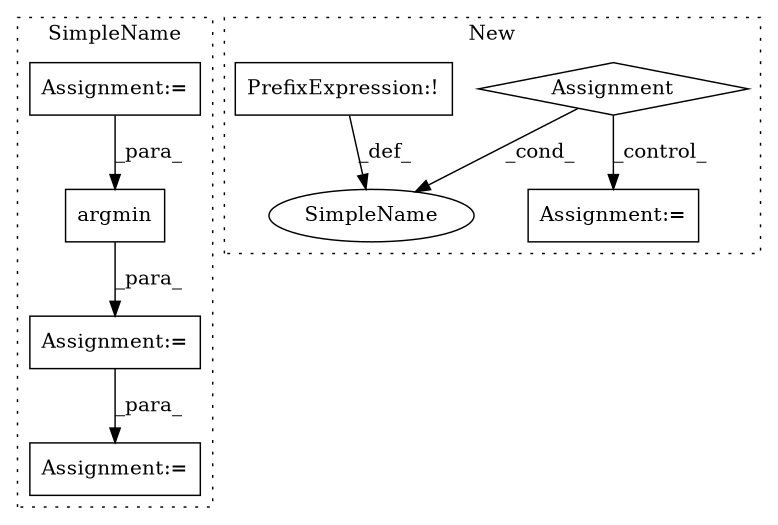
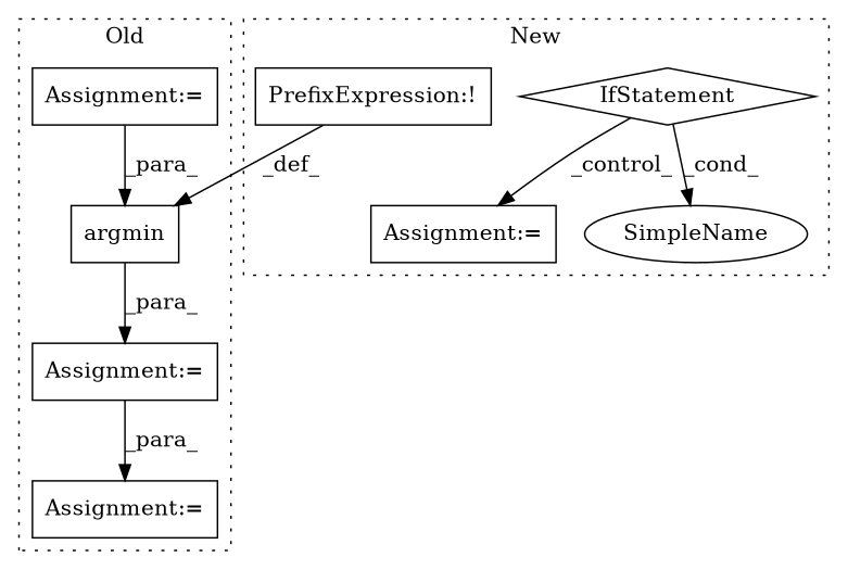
  digraph {
    node [a=7 l=1 shape=box]
    n1 [a=32 l="7,1" label=argmin s="2141,2191"]
    n2 [label="Assignment:=" s=2129]
    n3 [label="Assignment:=" s=1758]
    n4 [label="Assignment:=" s=2206]
-   n5 [a=25 l="4,2" label=Assignment s="593,608" shape=diamond]
+   n5 [a=25 l="4,2" label=IfStatement s="593,608" shape=diamond]
    n6 [label="Assignment:=" s=726]
    n7 [a=42 label=SimpleName shape=ellipse l=""]
    n8 [a=38 label="PrefixExpression:!" s=597]
    subgraph cluster_1 {
-     label=SimpleName
+     label=Old
      style=dotted
      n1
      n2
      n3
      n4
    }
    subgraph cluster_2 {
      label=New
      style=dotted
      n5
      n6
      n7
      n8
    }
    n1 -> n2 [label=_para_]
    n2 -> n4 [label=_para_]
    n3 -> n1 [label=_para_]
    n5 -> n6 [label=_control_]
    n5 -> n7 [label=_cond_]
-   n8 -> n7 [label=_def_]
+   n8 -> n1 [label=_def_]
  }
